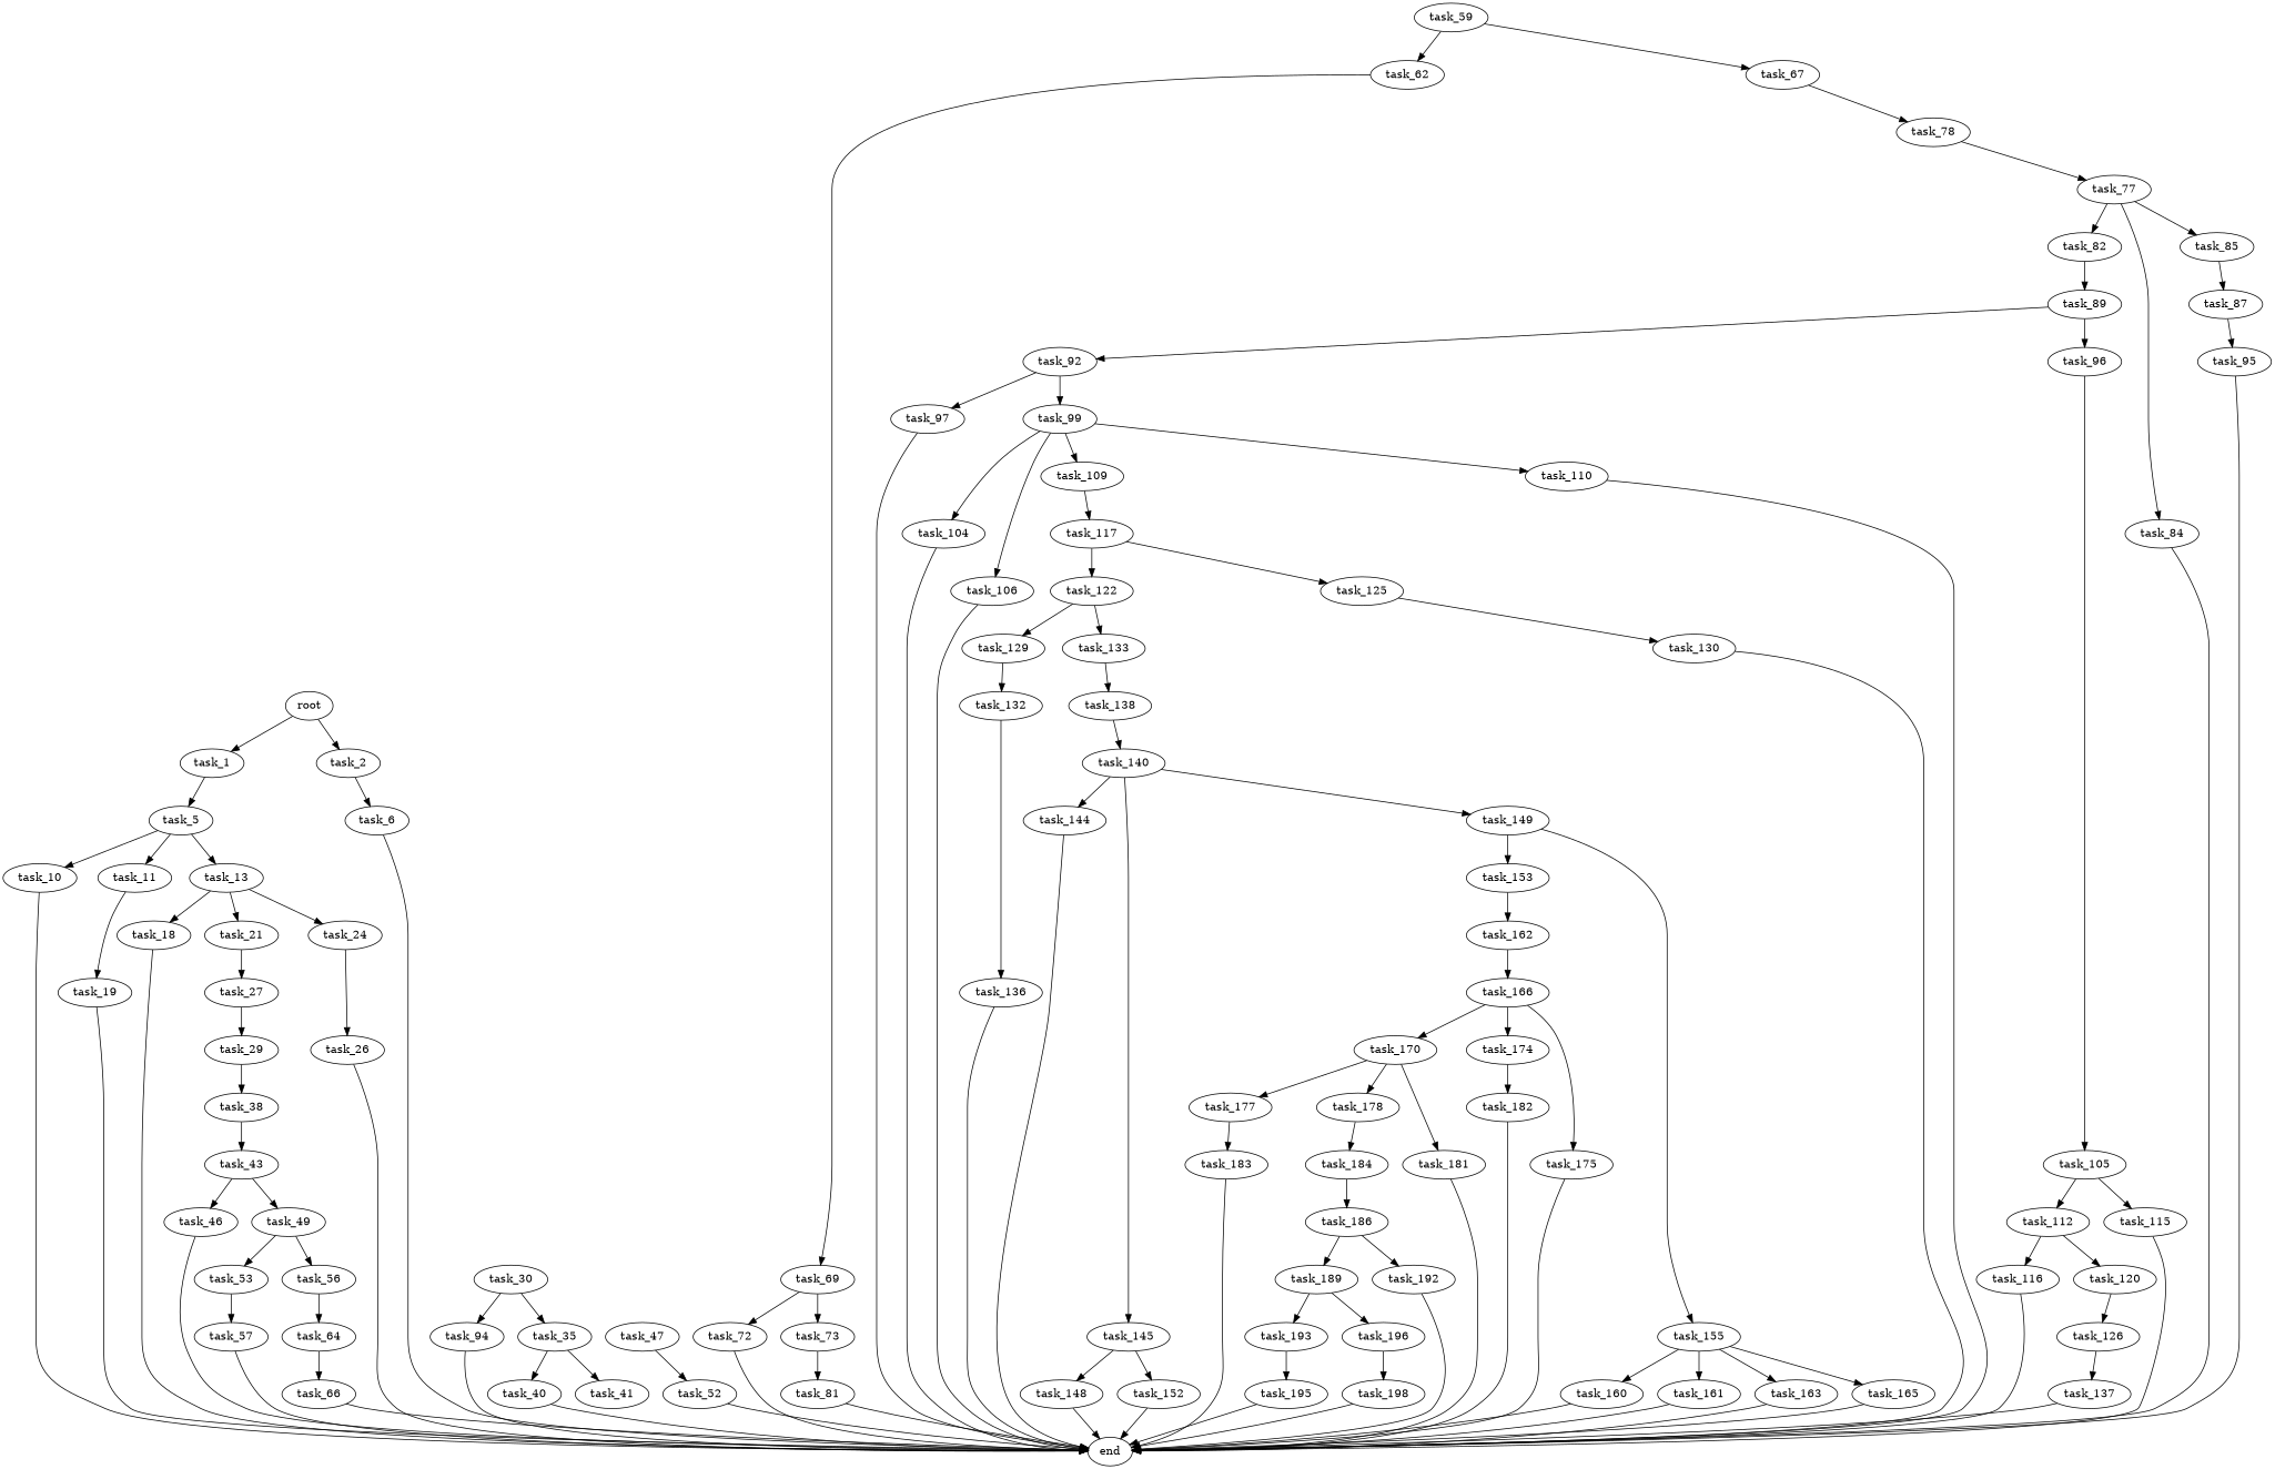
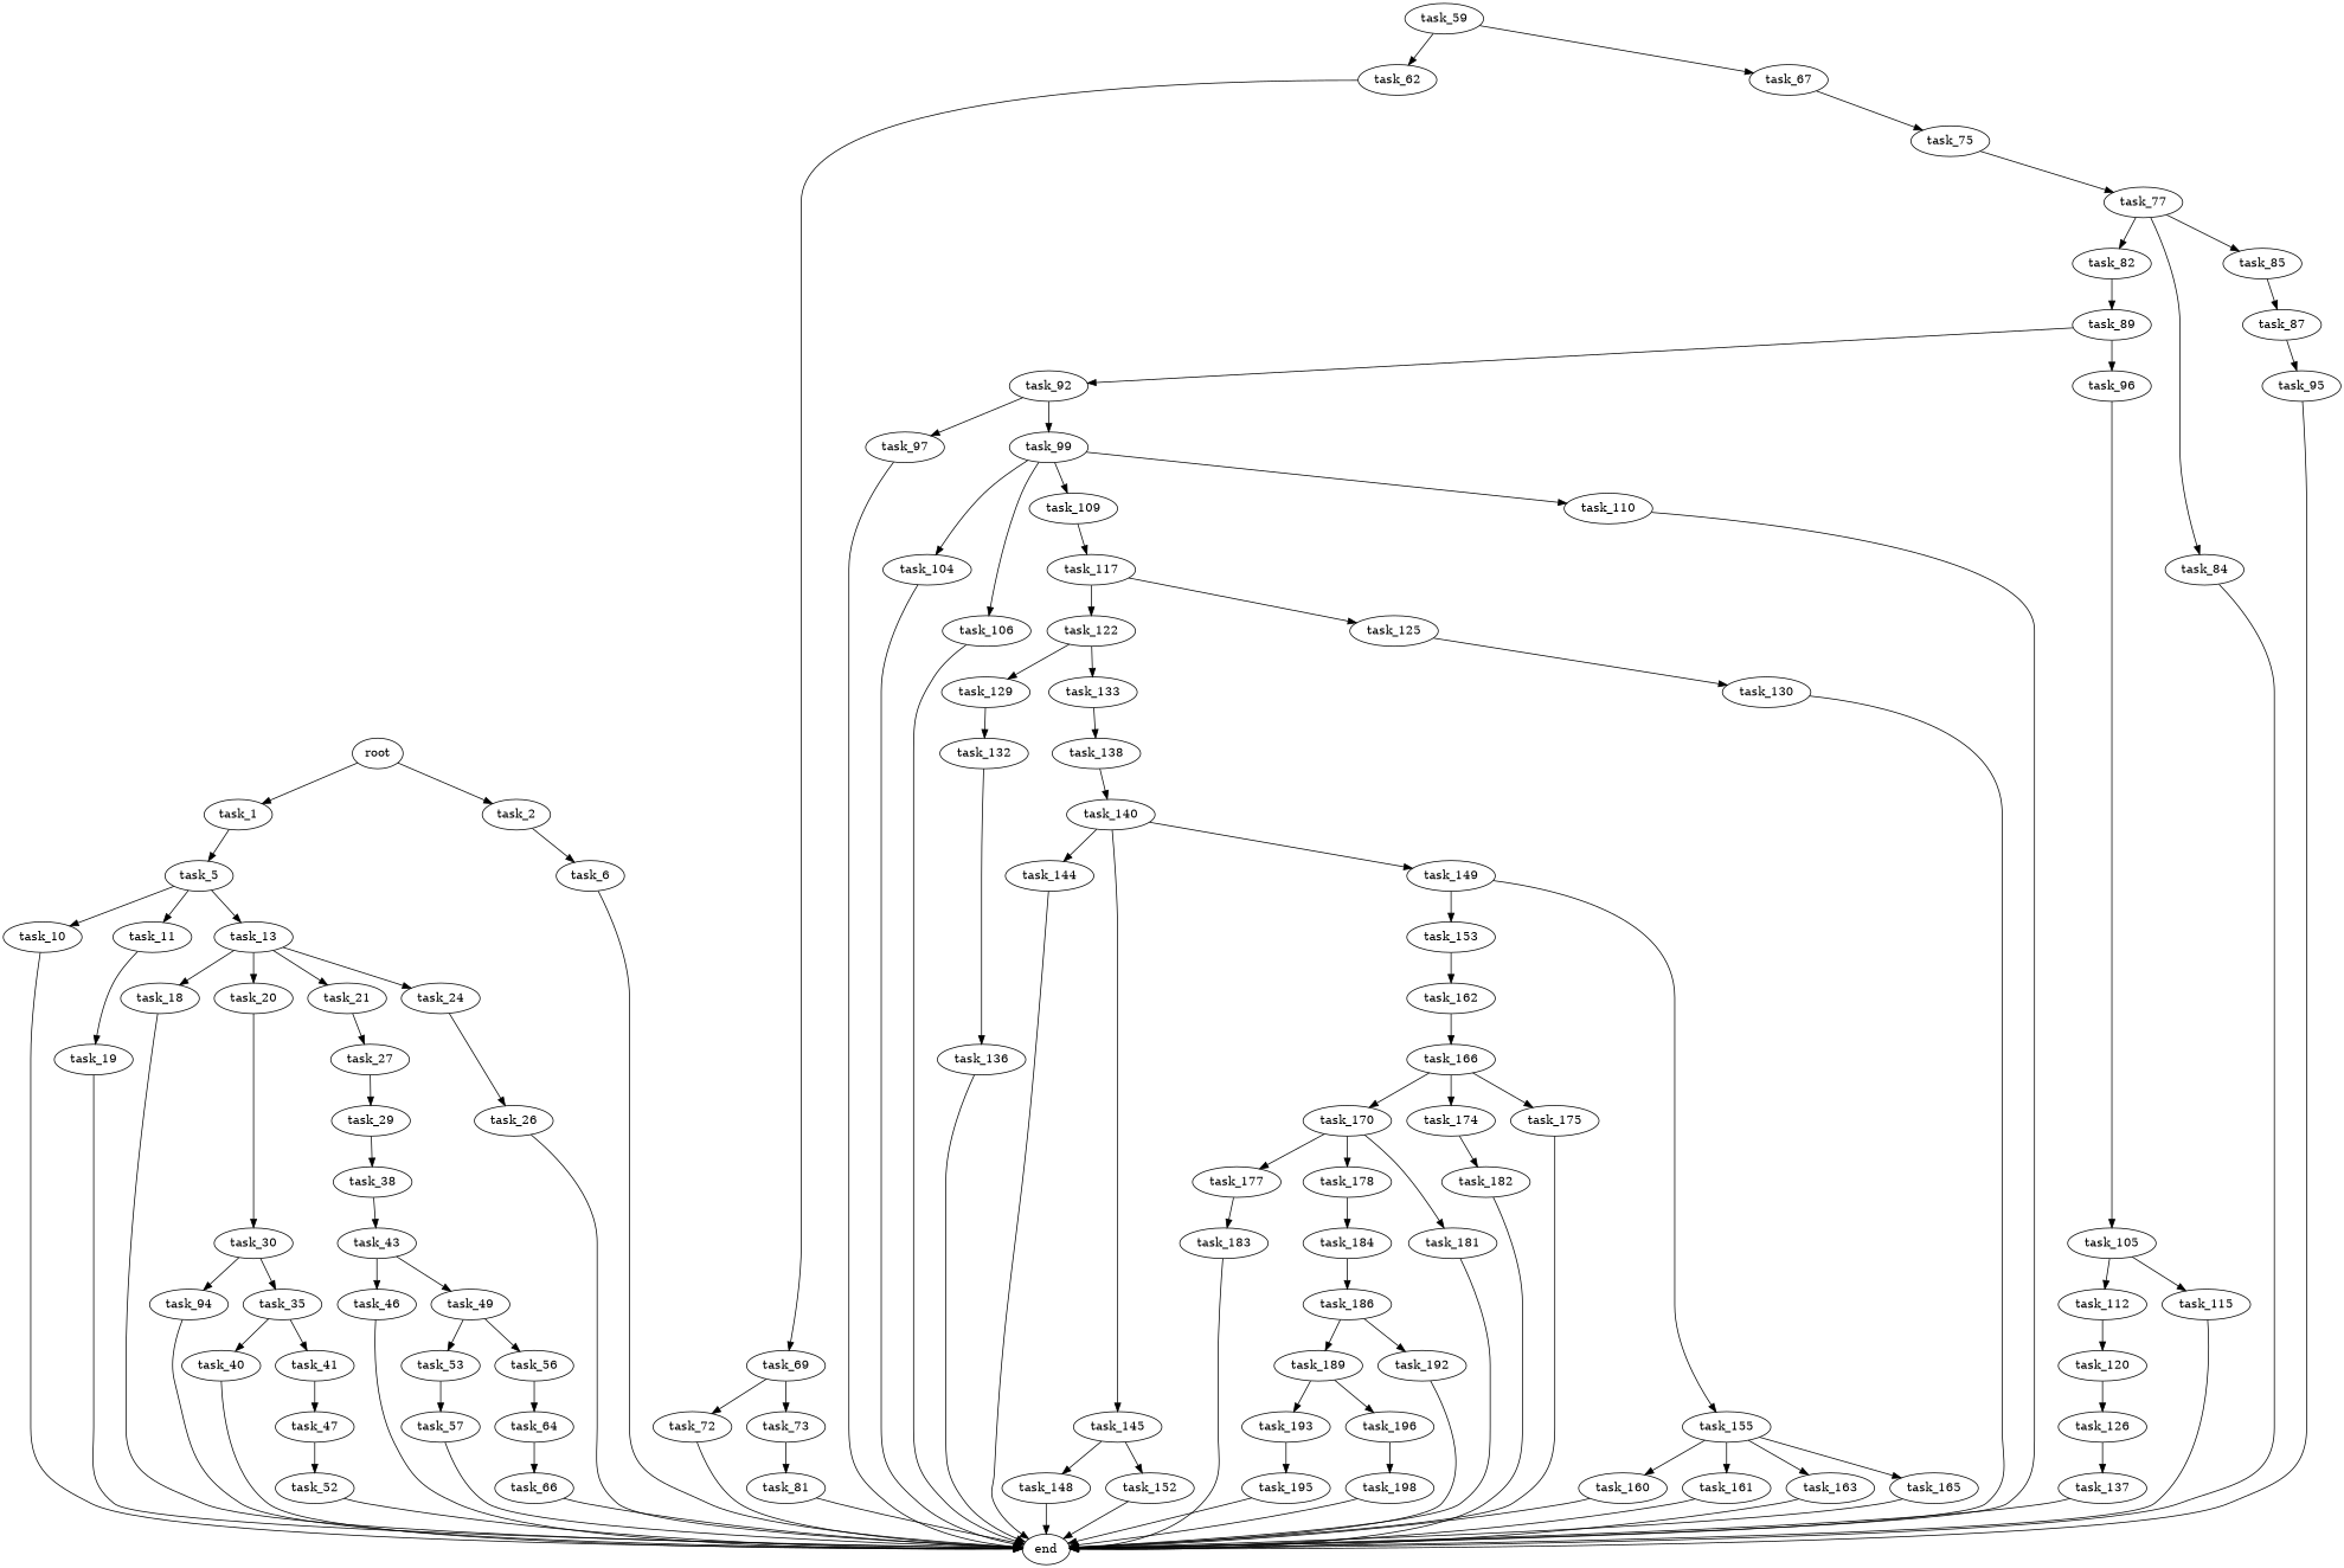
  digraph {
    root
    task_1
    task_2
    task_5
    task_6
    task_10
    task_11
    task_13
    end
    task_19
    task_18
+   task_20
    task_21
    task_24
    task_30
    task_27
    task_26
    n18 [label=task_94]
    task_35
    task_29
    task_38
    task_43
    task_40
    task_41
    task_47
    task_46
    task_49
    task_52
    task_53
    task_56
    task_57
    task_64
    task_59
    task_62
    task_67
    task_66
    task_69
-   task_75 [label=task_78]
+   task_75
    task_72
    task_73
    task_77
    task_81
    task_82
    task_84
    task_85
    task_89
    task_87
    task_92
    task_96
    task_95
    task_97
    task_99
    task_105
    task_104
    task_106
    task_109
    task_110
    task_112
    task_115
    task_117
-   task_116
    task_120
    task_122
    task_125
    task_126
    task_129
    task_133
    task_130
    task_137
    task_132
    task_138
    task_136
    task_140
    task_144
    task_145
    task_149
    task_148
    task_152
    task_153
    task_155
    task_162
    task_160
    task_161
    task_163
    task_165
    task_166
    task_170
    task_174
    task_175
    task_177
    task_178
    task_181
    task_182
    task_183
    task_184
    task_186
    task_189
    task_192
    task_193
    task_196
    task_195
    task_198
    root -> task_1
    root -> task_2
    task_1 -> task_5
    task_2 -> task_6
    task_5 -> task_10
    task_5 -> task_11
    task_5 -> task_13
    task_6 -> end
    task_10 -> end
    task_11 -> task_19
    task_13 -> task_18
+   task_13 -> task_20
    task_13 -> task_21
    task_13 -> task_24
    task_19 -> end
    task_18 -> end
+   task_20 -> task_30
    task_21 -> task_27
    task_24 -> task_26
    task_30 -> n18
    task_30 -> task_35
    task_27 -> task_29
    task_26 -> end
    n18 -> end
    task_35 -> task_40
    task_35 -> task_41
    task_29 -> task_38
    task_38 -> task_43
    task_43 -> task_46
    task_43 -> task_49
    task_40 -> end
+   task_41 -> task_47
    task_47 -> task_52
    task_46 -> end
    task_49 -> task_53
    task_49 -> task_56
    task_52 -> end
    task_53 -> task_57
    task_56 -> task_64
    task_57 -> end
    task_64 -> task_66
    task_59 -> task_62
    task_59 -> task_67
    task_62 -> task_69
    task_67 -> task_75
    task_66 -> end
    task_69 -> task_72
    task_69 -> task_73
    task_75 -> task_77
    task_72 -> end
    task_73 -> task_81
    task_77 -> task_82
    task_77 -> task_84
    task_77 -> task_85
    task_81 -> end
    task_82 -> task_89
    task_84 -> end
    task_85 -> task_87
    task_89 -> task_92
    task_89 -> task_96
    task_87 -> task_95
    task_92 -> task_97
    task_92 -> task_99
    task_96 -> task_105
    task_95 -> end
    task_97 -> end
    task_99 -> task_104
    task_99 -> task_106
    task_99 -> task_109
    task_99 -> task_110
    task_105 -> task_112
    task_105 -> task_115
    task_104 -> end
    task_106 -> end
    task_109 -> task_117
    task_110 -> end
-   task_112 -> task_116
    task_112 -> task_120
    task_115 -> end
    task_117 -> task_122
    task_117 -> task_125
-   task_116 -> end
    task_120 -> task_126
    task_122 -> task_129
    task_122 -> task_133
    task_125 -> task_130
    task_126 -> task_137
    task_129 -> task_132
    task_133 -> task_138
    task_130 -> end
    task_137 -> end
    task_132 -> task_136
    task_138 -> task_140
    task_136 -> end
    task_140 -> task_144
    task_140 -> task_145
    task_140 -> task_149
    task_144 -> end
    task_145 -> task_148
    task_145 -> task_152
    task_149 -> task_153
    task_149 -> task_155
    task_148 -> end
    task_152 -> end
    task_153 -> task_162
    task_155 -> task_160
    task_155 -> task_161
    task_155 -> task_163
    task_155 -> task_165
    task_162 -> task_166
    task_160 -> end
    task_161 -> end
    task_163 -> end
    task_165 -> end
    task_166 -> task_170
    task_166 -> task_174
    task_166 -> task_175
    task_170 -> task_177
    task_170 -> task_178
    task_170 -> task_181
    task_174 -> task_182
    task_175 -> end
    task_177 -> task_183
    task_178 -> task_184
    task_181 -> end
    task_182 -> end
    task_183 -> end
    task_184 -> task_186
    task_186 -> task_189
    task_186 -> task_192
    task_189 -> task_193
    task_189 -> task_196
    task_192 -> end
    task_193 -> task_195
    task_196 -> task_198
    task_195 -> end
    task_198 -> end
  }
